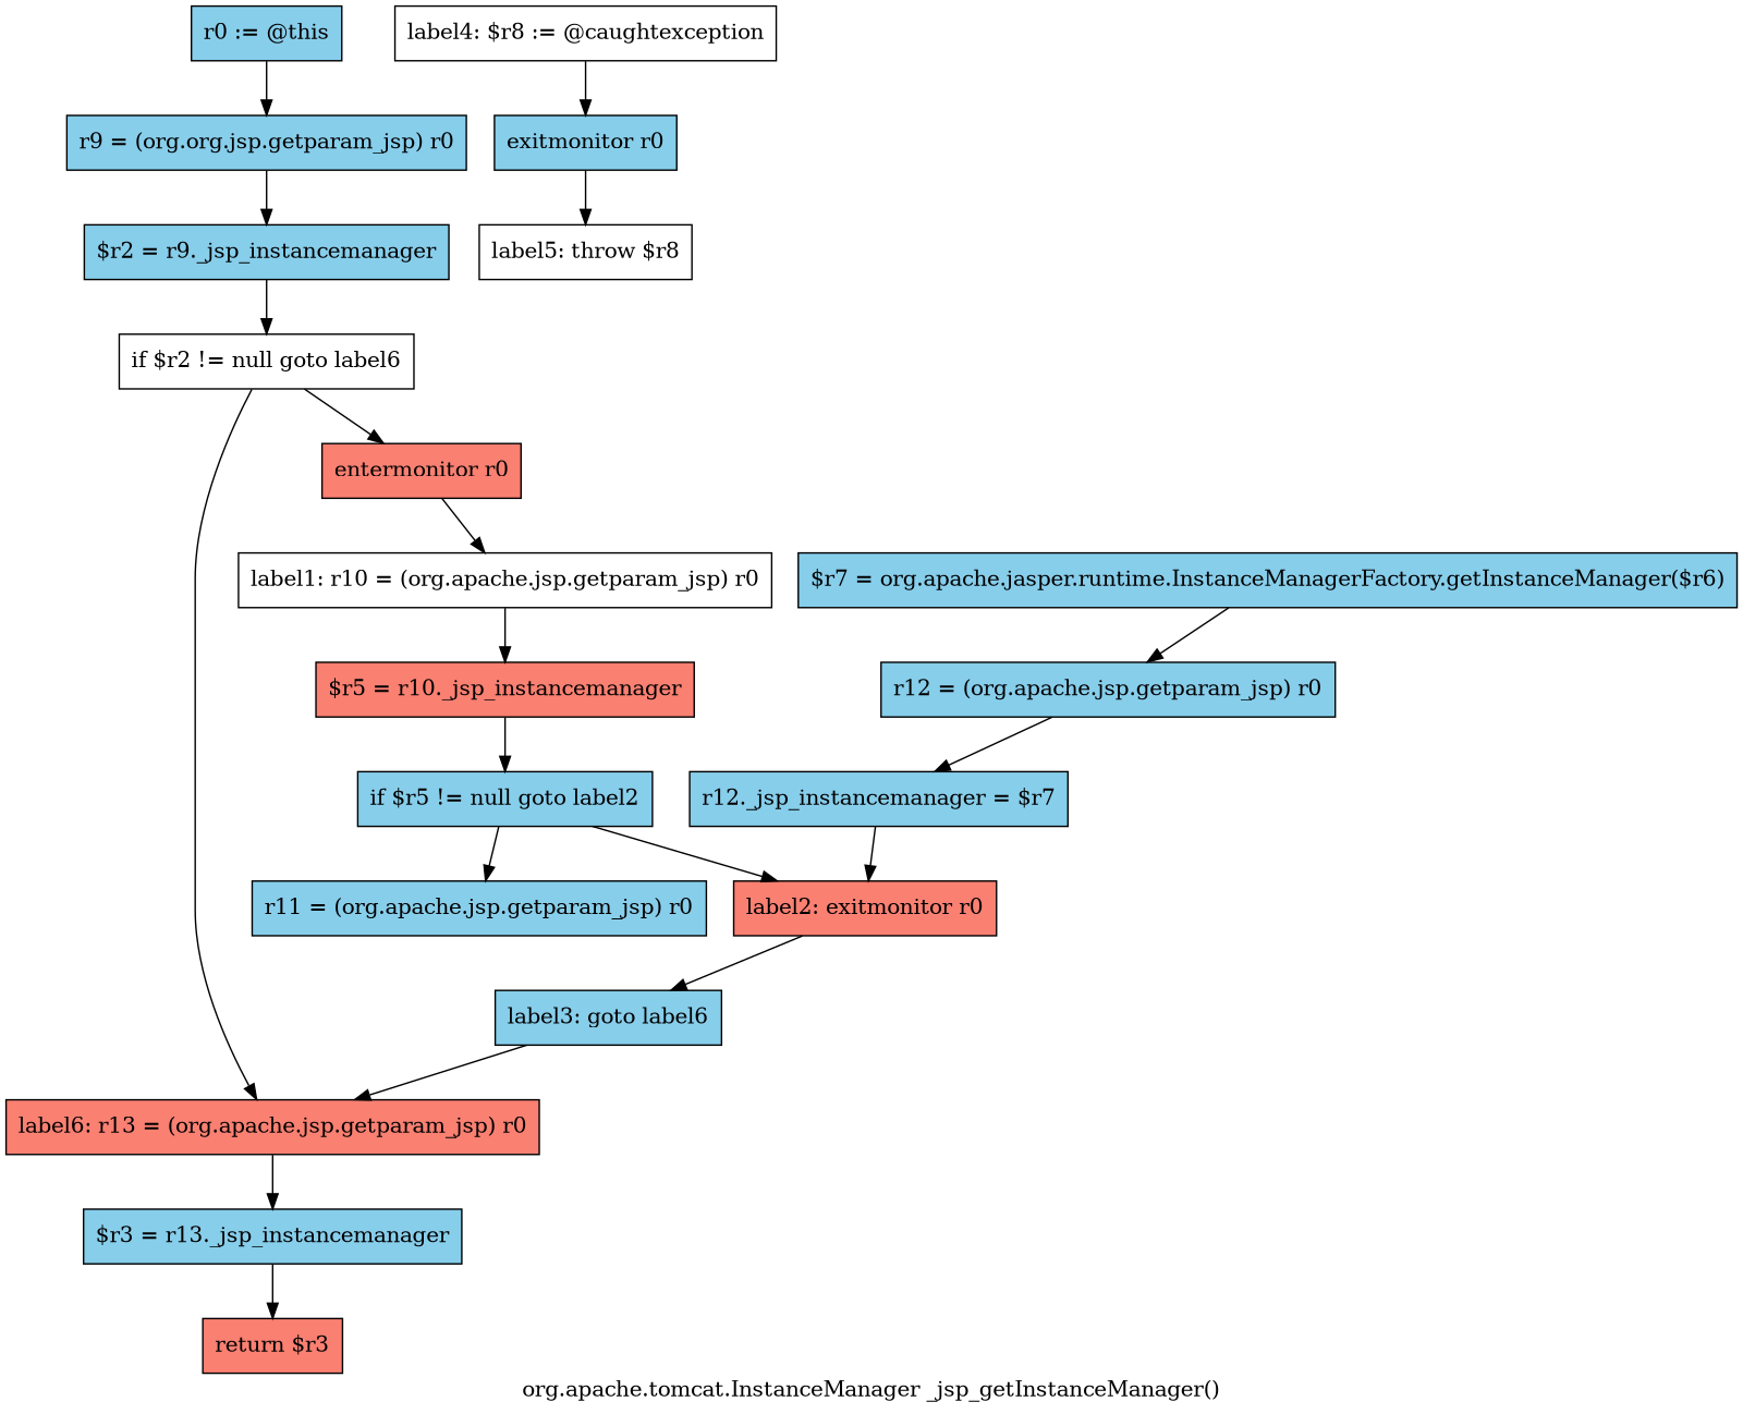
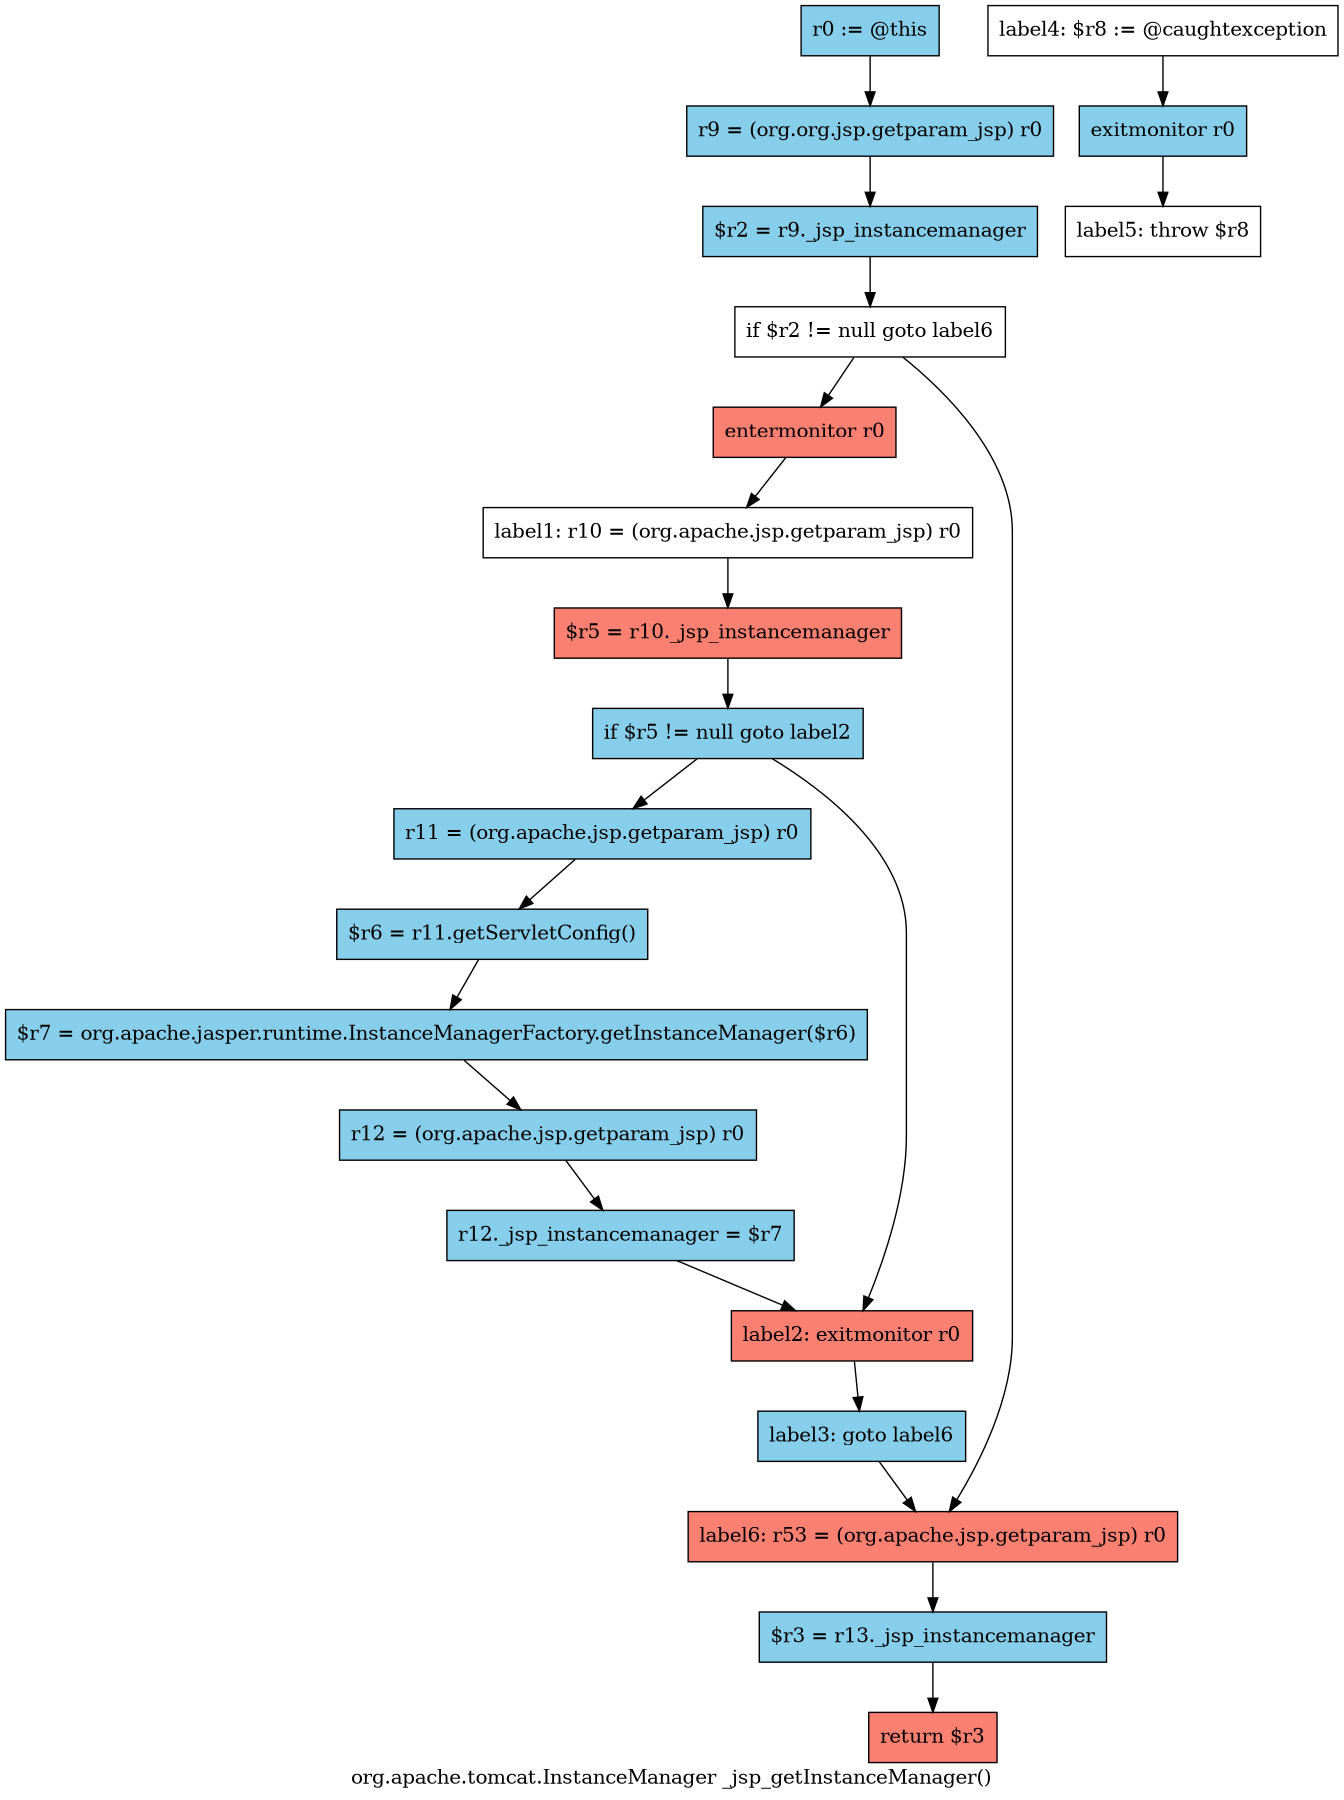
  digraph {
    label="org.apache.tomcat.InstanceManager _jsp_getInstanceManager()"
    node [fillcolor=skyblue shape=box style=filled]
    n1 [label="r0 := @this"]
    n2 [label="r9 = (org.org.jsp.getparam_jsp) r0"]
    n3 [label="$r2 = r9._jsp_instancemanager"]
    n4 [fillcolor=white label="if $r2 != null goto label6"]
    n5 [fillcolor=salmon label="entermonitor r0"]
-   n6 [fillcolor=salmon label="label6: r13 = (org.apache.jsp.getparam_jsp) r0"]
+   n6 [fillcolor=salmon label="label6: r53 = (org.apache.jsp.getparam_jsp) r0"]
    n7 [fillcolor=white label="label1: r10 = (org.apache.jsp.getparam_jsp) r0"]
    n8 [label="$r3 = r13._jsp_instancemanager"]
    n9 [fillcolor=salmon label="$r5 = r10._jsp_instancemanager"]
    n10 [fillcolor=salmon label="return $r3"]
    n11 [label="if $r5 != null goto label2"]
    n12 [label="r11 = (org.apache.jsp.getparam_jsp) r0"]
    n13 [fillcolor=salmon label="label2: exitmonitor r0"]
+   n14 [label="$r6 = r11.getServletConfig()"]
    n15 [label="label3: goto label6"]
    n16 [label="$r7 = org.apache.jasper.runtime.InstanceManagerFactory.getInstanceManager($r6)"]
    n17 [label="r12 = (org.apache.jsp.getparam_jsp) r0"]
    n18 [label="r12._jsp_instancemanager = $r7"]
    n19 [fillcolor=white label="label4: $r8 := @caughtexception"]
    n20 [label="exitmonitor r0"]
    n21 [fillcolor=white label="label5: throw $r8"]
    n1 -> n2
    n2 -> n3
    n3 -> n4
    n4 -> n5
    n4 -> n6
    n5 -> n7
    n6 -> n8
    n7 -> n9
    n8 -> n10
    n9 -> n11
    n11 -> n12
    n11 -> n13
+   n12 -> n14
    n13 -> n15
+   n14 -> n16
    n15 -> n6
    n16 -> n17
    n17 -> n18
    n18 -> n13
    n19 -> n20
    n20 -> n21
  }
